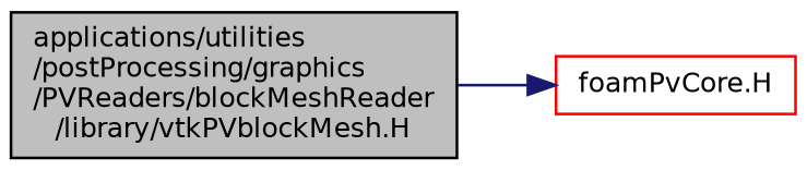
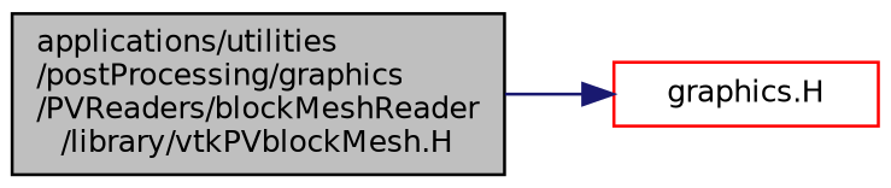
  digraph {
    rankdir=LR
    node [fontname=Helvetica fontsize=10 shape=record]
    n1 [color=black fillcolor=grey75 fontcolor=black height=0.2 label="applications/utilities\l/postProcessing/graphics\l/PVReaders/blockMeshReader\l/library/vtkPVblockMesh.H" style=filled width=0.4]
-   n2 [color=red height=0.2 label="foamPvCore.H" width=0.4]
+   n2 [color=red height=0.2 label="graphics.H" width=0.4]
    n1 -> n2 [color=midnightblue fontname=Helvetica fontsize=10 labelfontname=Helvetica labelfontsize=10 style=solid]
  }
